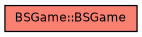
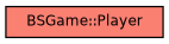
  digraph {
    rankdir=LR
-   n1 [color=black fillcolor=salmon fontname=Helvetica fontsize=10 height=0.2 label="BSGame::BSGame" shape=record style=filled width=0.4]
+   n1 [color=black fillcolor=salmon fontname=Helvetica fontsize=10 height=0.2 label="BSGame::Player" shape=record style=filled width=0.4]
  }
